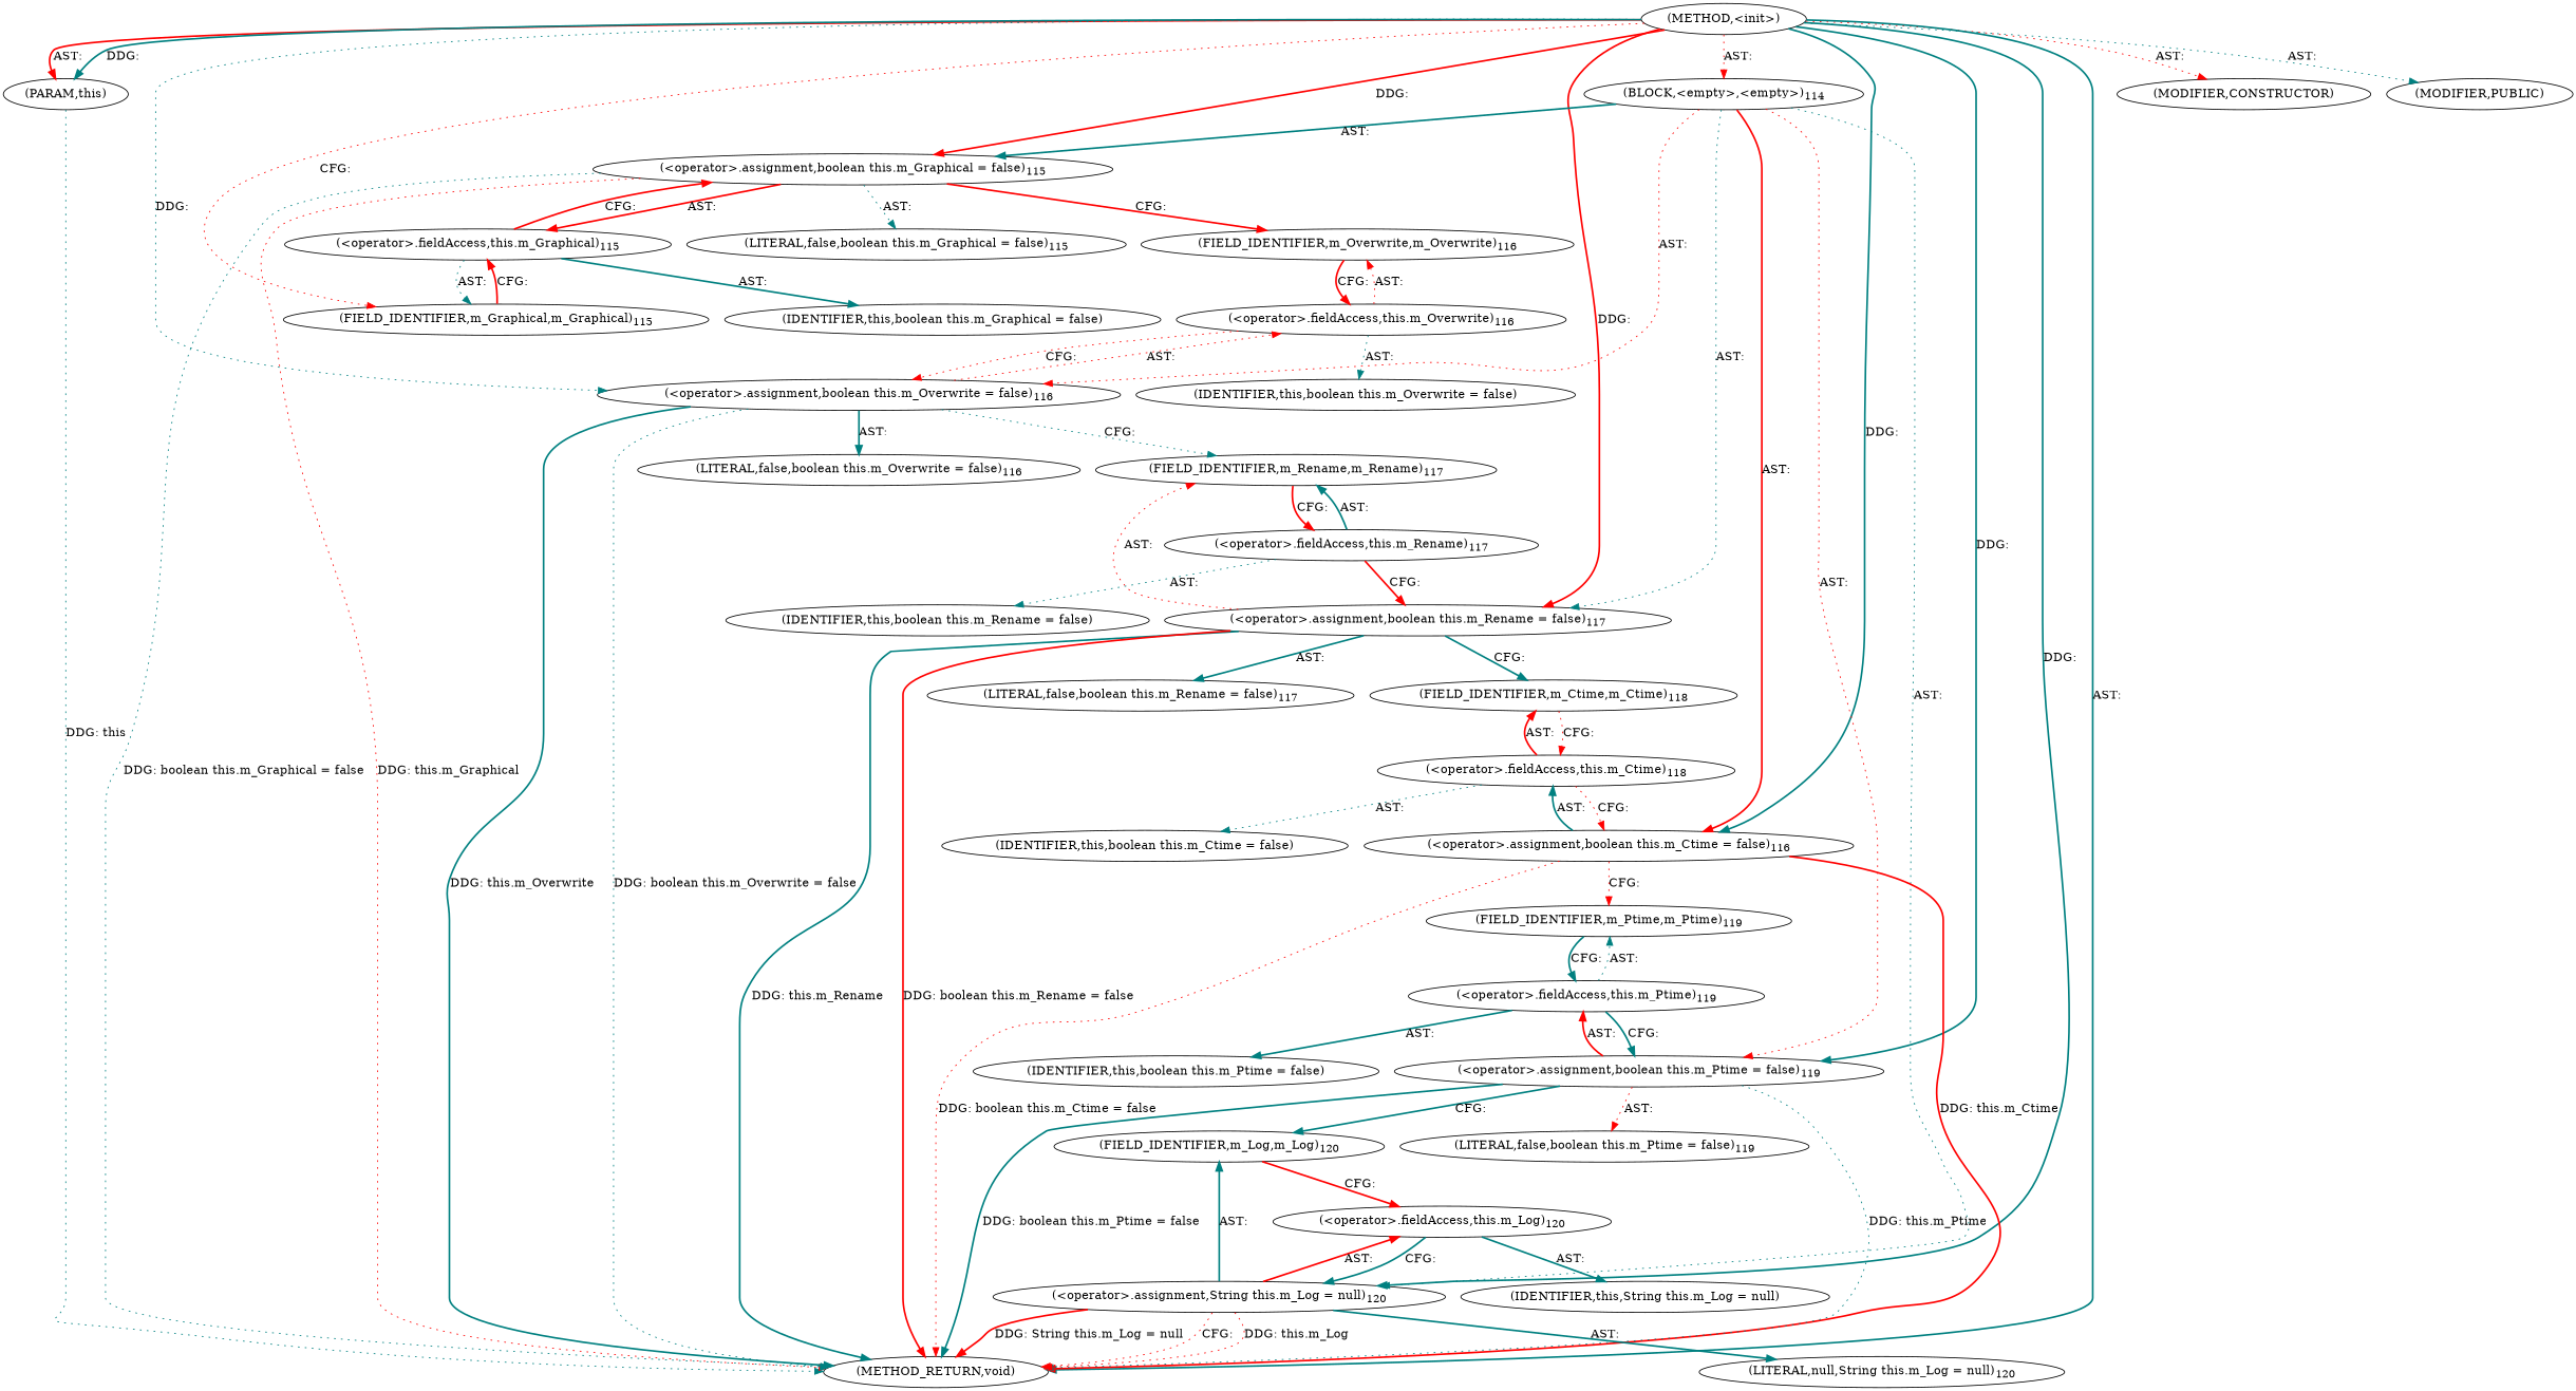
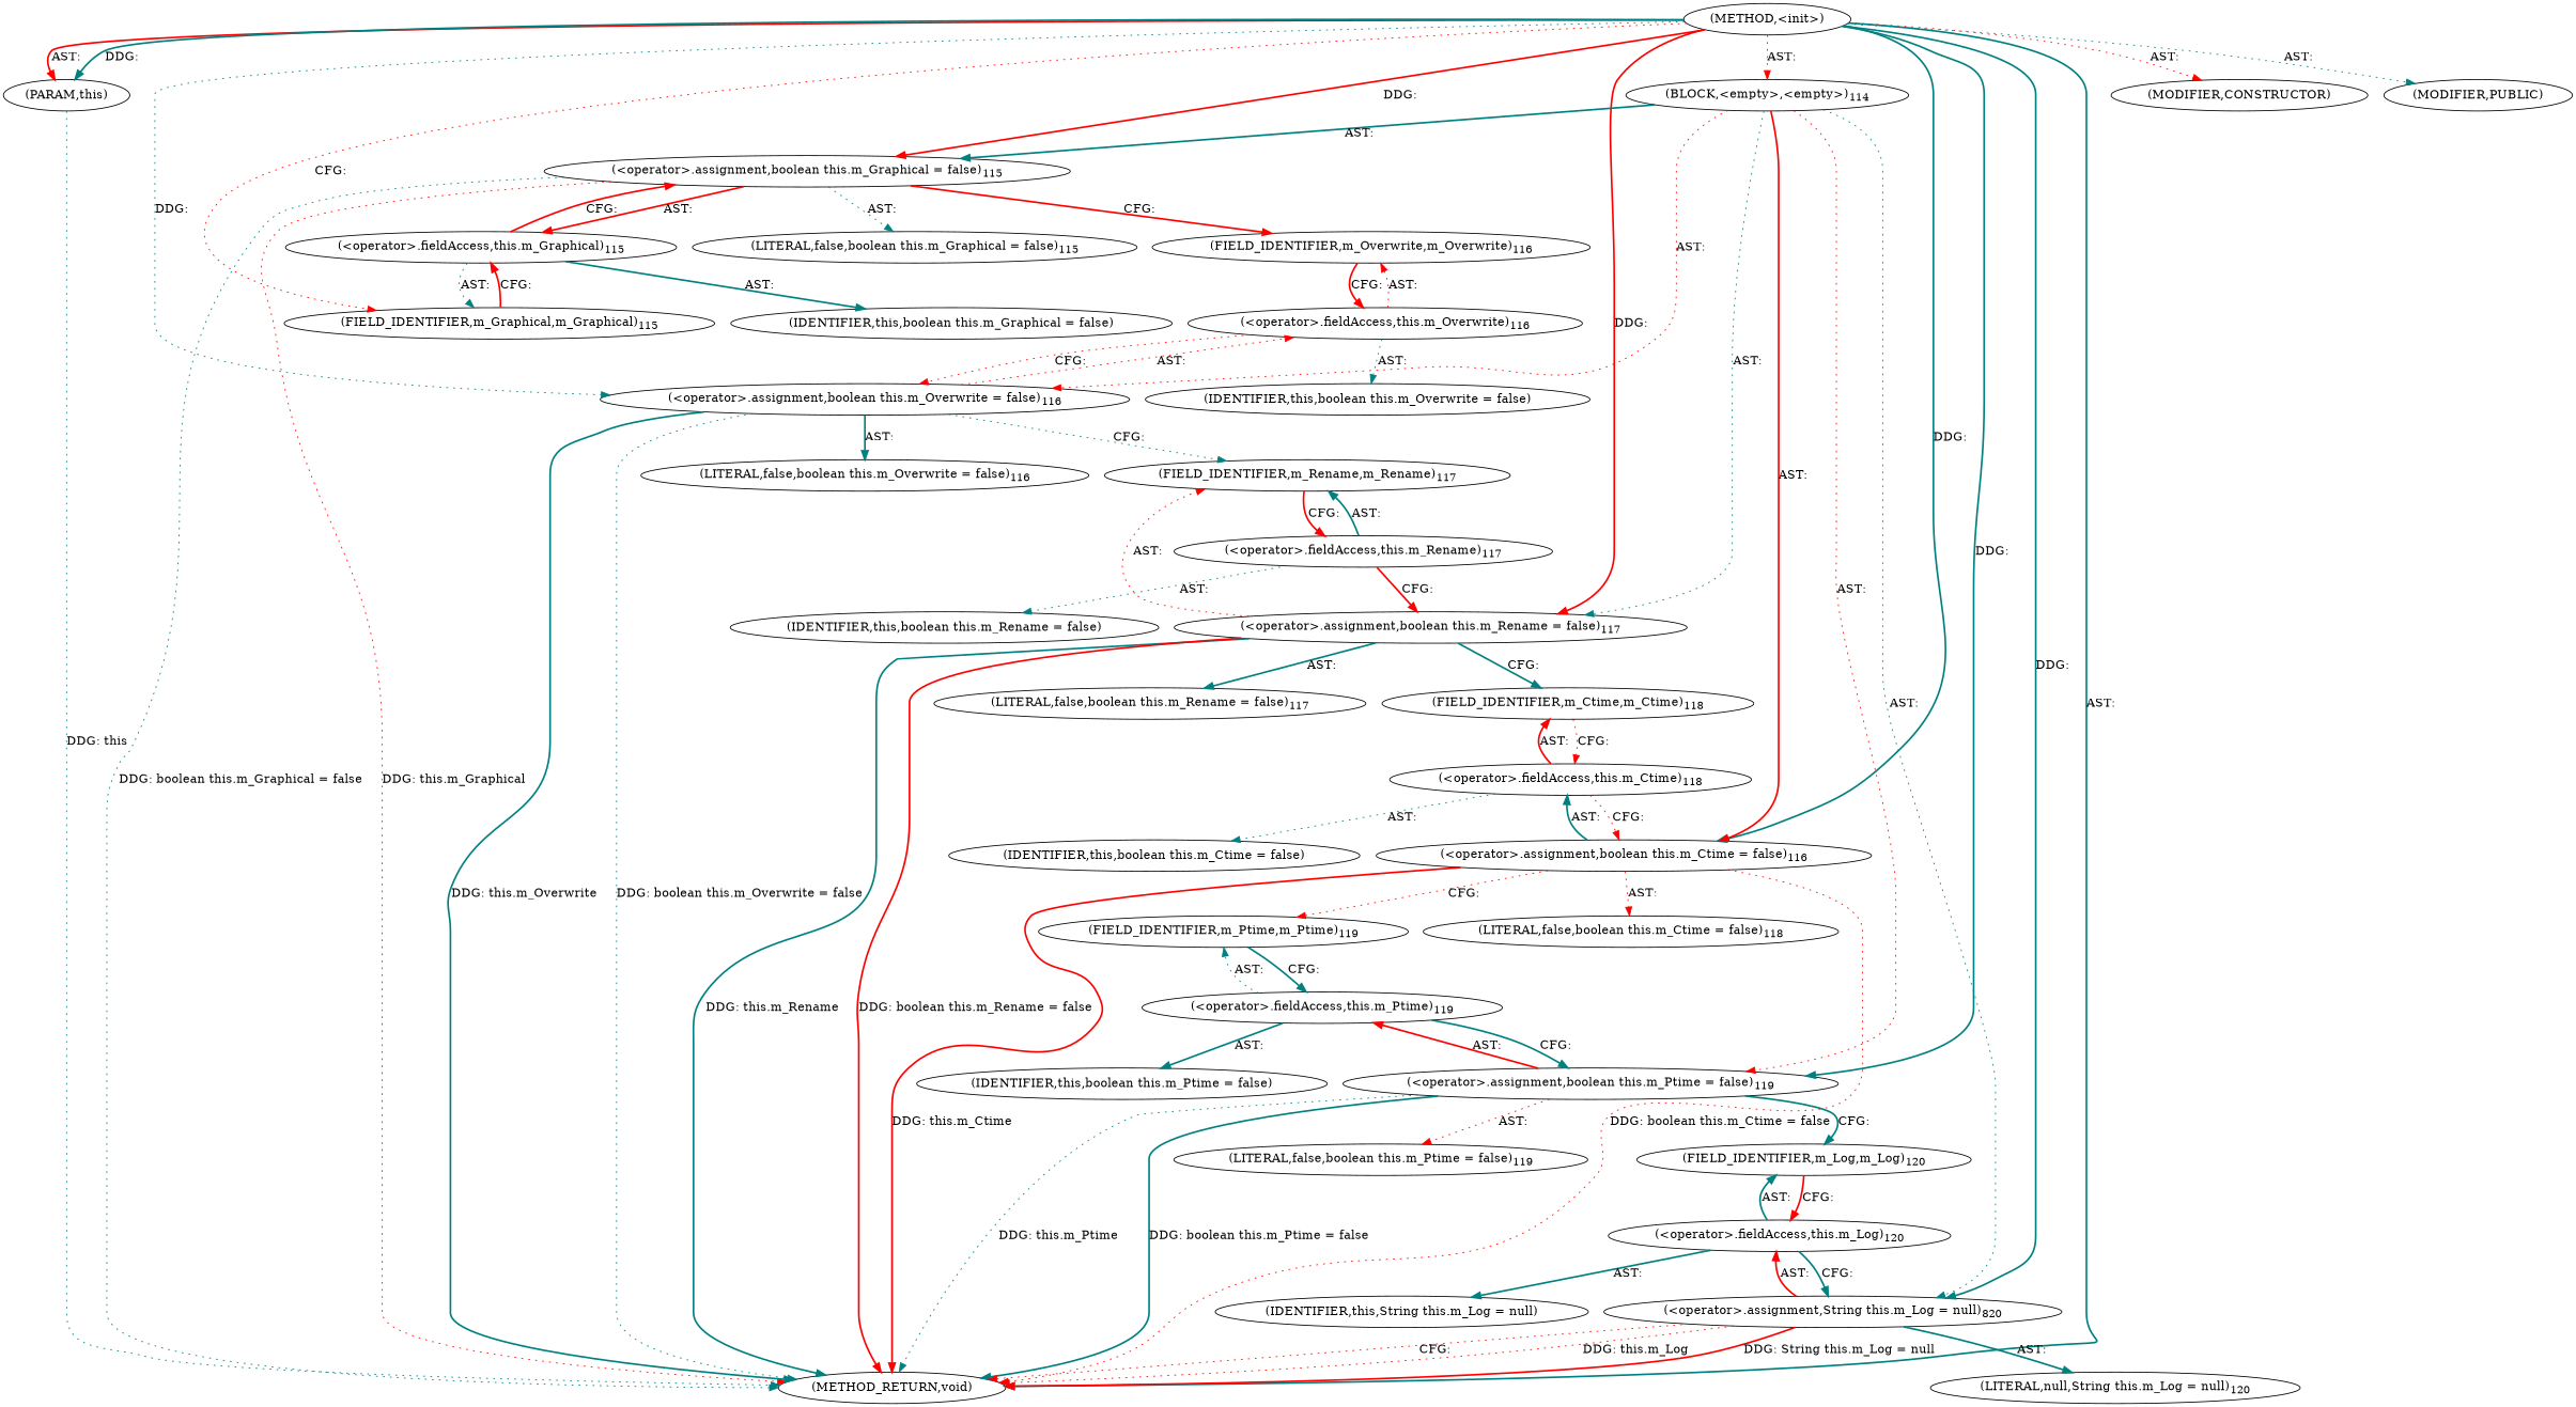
  digraph {
    edge [color=teal style=bold]
    n1 [label=<(METHOD,&lt;init&gt;)>]
    n2 [label=<(PARAM,this)>]
    n3 [label=<(BLOCK,&lt;empty&gt;,&lt;empty&gt;)<SUB>114</SUB>>]
    n4 [label=<(&lt;operator&gt;.assignment,boolean this.m_Graphical = false)<SUB>115</SUB>>]
    n5 [label=<(FIELD_IDENTIFIER,m_Graphical,m_Graphical)<SUB>115</SUB>>]
    n6 [label=<(&lt;operator&gt;.assignment,boolean this.m_Overwrite = false)<SUB>116</SUB>>]
    n7 [label=<(&lt;operator&gt;.assignment,boolean this.m_Rename = false)<SUB>117</SUB>>]
    n8 [label=<(&lt;operator&gt;.assignment,boolean this.m_Ctime = false)<SUB>116</SUB>>]
    n9 [label=<(&lt;operator&gt;.assignment,boolean this.m_Ptime = false)<SUB>119</SUB>>]
-   n10 [label=<(&lt;operator&gt;.assignment,String this.m_Log = null)<SUB>120</SUB>>]
+   n10 [label=<(&lt;operator&gt;.assignment,String this.m_Log = null)<SUB>820</SUB>>]
    n11 [label=<(MODIFIER,CONSTRUCTOR)>]
    n12 [label=<(MODIFIER,PUBLIC)>]
    n13 [label=<(METHOD_RETURN,void)>]
    n14 [label=<(&lt;operator&gt;.fieldAccess,this.m_Graphical)<SUB>115</SUB>>]
    n15 [label=<(LITERAL,false,boolean this.m_Graphical = false)<SUB>115</SUB>>]
    n16 [label=<(FIELD_IDENTIFIER,m_Overwrite,m_Overwrite)<SUB>116</SUB>>]
    n17 [label=<(&lt;operator&gt;.fieldAccess,this.m_Overwrite)<SUB>116</SUB>>]
    n18 [label=<(LITERAL,false,boolean this.m_Overwrite = false)<SUB>116</SUB>>]
    n19 [label=<(FIELD_IDENTIFIER,m_Rename,m_Rename)<SUB>117</SUB>>]
    n20 [label=<(LITERAL,false,boolean this.m_Rename = false)<SUB>117</SUB>>]
    n21 [label=<(FIELD_IDENTIFIER,m_Ctime,m_Ctime)<SUB>118</SUB>>]
    n22 [label=<(&lt;operator&gt;.fieldAccess,this.m_Ctime)<SUB>118</SUB>>]
+   n23 [label=<(LITERAL,false,boolean this.m_Ctime = false)<SUB>118</SUB>>]
    n24 [label=<(FIELD_IDENTIFIER,m_Ptime,m_Ptime)<SUB>119</SUB>>]
    n25 [label=<(&lt;operator&gt;.fieldAccess,this.m_Ptime)<SUB>119</SUB>>]
    n26 [label=<(LITERAL,false,boolean this.m_Ptime = false)<SUB>119</SUB>>]
    n27 [label=<(FIELD_IDENTIFIER,m_Log,m_Log)<SUB>120</SUB>>]
    n28 [label=<(&lt;operator&gt;.fieldAccess,this.m_Log)<SUB>120</SUB>>]
    n29 [label=<(LITERAL,null,String this.m_Log = null)<SUB>120</SUB>>]
    n30 [label=<(IDENTIFIER,this,boolean this.m_Graphical = false)>]
    n31 [label=<(IDENTIFIER,this,boolean this.m_Overwrite = false)>]
    n32 [label=<(&lt;operator&gt;.fieldAccess,this.m_Rename)<SUB>117</SUB>>]
    n33 [label=<(IDENTIFIER,this,boolean this.m_Rename = false)>]
    n34 [label=<(IDENTIFIER,this,boolean this.m_Ctime = false)>]
    n35 [label=<(IDENTIFIER,this,boolean this.m_Ptime = false)>]
    n36 [label=<(IDENTIFIER,this,String this.m_Log = null)>]
    n1 -> n2 [color=red label="AST: "]
    n1 -> n2 [label="DDG: "]
    n1 -> n3 [color=red label="AST: " style=dotted]
    n1 -> n4 [color=red label="DDG: "]
    n1 -> n5 [color=red label="CFG: " style=dotted]
    n1 -> n6 [label="DDG: " style=dotted]
    n1 -> n7 [color=red label="DDG: "]
    n1 -> n8 [label="DDG: "]
    n1 -> n9 [label="DDG: "]
    n1 -> n10 [label="DDG: "]
    n1 -> n11 [color=red label="AST: " style=dotted]
    n1 -> n12 [label="AST: " style=dotted]
    n1 -> n13 [label="AST: "]
    n2 -> n13 [label="DDG: this" style=dotted]
    n3 -> n4 [label="AST: "]
    n3 -> n6 [color=red label="AST: " style=dotted]
    n3 -> n7 [label="AST: " style=dotted]
    n3 -> n8 [color=red label="AST: "]
    n3 -> n9 [color=red label="AST: " style=dotted]
    n3 -> n10 [label="AST: " style=dotted]
    n4 -> n13 [color=red label="DDG: this.m_Graphical" style=dotted]
    n4 -> n13 [label="DDG: boolean this.m_Graphical = false" style=dotted]
    n4 -> n14 [color=red label="AST: "]
    n4 -> n15 [label="AST: " style=dotted]
    n4 -> n16 [color=red label="CFG: "]
    n5 -> n14 [color=red label="CFG: "]
    n6 -> n13 [label="DDG: this.m_Overwrite"]
    n6 -> n13 [label="DDG: boolean this.m_Overwrite = false" style=dotted]
    n6 -> n17 [color=red label="AST: " style=dotted]
    n6 -> n18 [label="AST: "]
    n6 -> n19 [label="CFG: " style=dotted]
    n7 -> n13 [label="DDG: this.m_Rename"]
    n7 -> n13 [color=red label="DDG: boolean this.m_Rename = false"]
    n7 -> n19 [color=red label="AST: " style=dotted]
    n7 -> n20 [label="AST: "]
    n7 -> n21 [label="CFG: "]
    n8 -> n13 [color=red label="DDG: this.m_Ctime"]
    n8 -> n13 [color=red label="DDG: boolean this.m_Ctime = false" style=dotted]
    n8 -> n22 [label="AST: "]
+   n8 -> n23 [color=red label="AST: " style=dotted]
    n8 -> n24 [color=red label="CFG: " style=dotted]
    n9 -> n13 [label="DDG: this.m_Ptime" style=dotted]
    n9 -> n13 [label="DDG: boolean this.m_Ptime = false"]
    n9 -> n25 [color=red label="AST: "]
    n9 -> n26 [color=red label="AST: " style=dotted]
    n9 -> n27 [label="CFG: "]
    n10 -> n13 [color=red label="CFG: " style=dotted]
    n10 -> n13 [color=red label="DDG: this.m_Log" style=dotted]
    n10 -> n13 [color=red label="DDG: String this.m_Log = null"]
    n10 -> n28 [color=red label="AST: "]
    n10 -> n29 [label="AST: "]
    n14 -> n4 [color=red label="CFG: "]
    n14 -> n5 [label="AST: " style=dotted]
    n14 -> n30 [label="AST: "]
    n16 -> n17 [color=red label="CFG: "]
    n17 -> n6 [color=red label="CFG: " style=dotted]
    n17 -> n16 [color=red label="AST: " style=dotted]
    n17 -> n31 [label="AST: " style=dotted]
    n19 -> n32 [color=red label="CFG: "]
    n21 -> n22 [color=red label="CFG: " style=dotted]
    n22 -> n8 [color=red label="CFG: " style=dotted]
    n22 -> n21 [color=red label="AST: "]
    n22 -> n34 [label="AST: " style=dotted]
    n24 -> n25 [label="CFG: "]
    n25 -> n9 [label="CFG: "]
    n25 -> n24 [label="AST: " style=dotted]
    n25 -> n35 [label="AST: "]
    n27 -> n28 [color=red label="CFG: "]
    n28 -> n10 [label="CFG: "]
-   n10 -> n27 [label="AST: "]
+   n28 -> n27 [label="AST: "]
    n28 -> n36 [label="AST: "]
    n32 -> n7 [color=red label="CFG: "]
    n32 -> n19 [label="AST: "]
    n32 -> n33 [label="AST: " style=dotted]
  }
